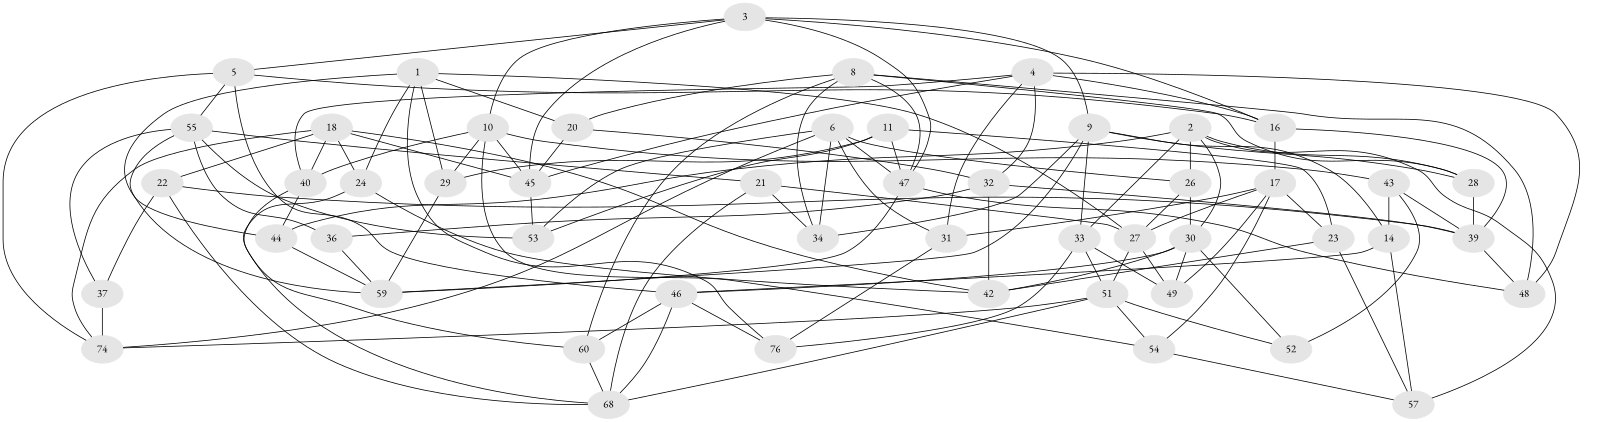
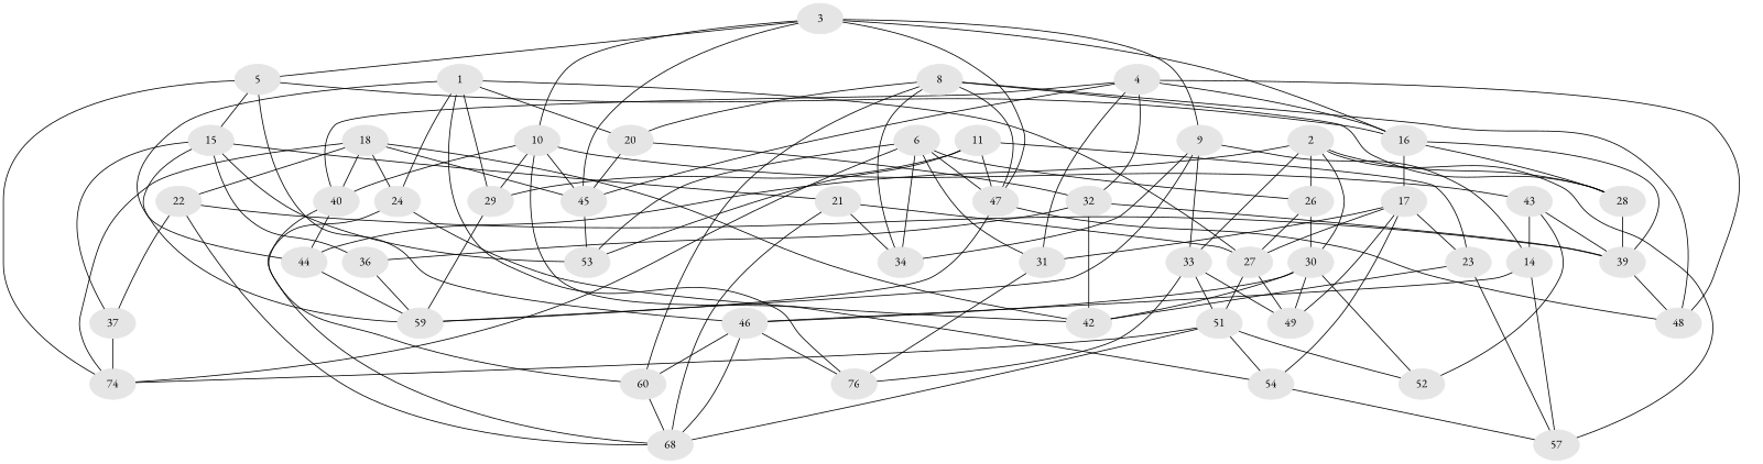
  graph {
    fontname="EB Garamond"
    node [color=gray90 fontname="EB Garamond" style=filled]
    edge [fontname="EB Garamond"]
    1 [super="+65"]
    20
    24
    27 [super="+63"]
    29
    44
    76
    45 [super="+69"]
    32 [super="+62"]
    42 [super="+43"]
    68 [super="+75"]
    49
    51 [super="+56"]
    59 [super="+64"]
    2 [super="+66"]
    26
    28
    30 [super="+70"]
    33 [super="+35"]
    57
    39 [super="+55"]
    46 [super="+72"]
    52 [super="+58"]
    3 [super="+79"]
    5 [super="+12"]
    9 [super="+38"]
    10 [super="+61"]
    16 [super="+73"]
    47 [super="+77"]
-   15 [super="+25" label=55]
+   15 [super="+25"]
    74 [super="+80"]
    34
    14
    40 [super="+50"]
    n35 [label=43]
    54
    17 [super="+67"]
    53
    48
    4 [super="+41"]
    31
    36
    60
    21
    37
    6 [super="+7"]
    8 [super="+78"]
    11
    23
    18 [super="+19"]
    22
    1 -- 20
    1 -- 24
    1 -- 27
    1 -- 29
    1 -- 44
    1 -- 76
    20 -- 45
    20 -- 32
    24 -- 42
    24 -- 68
    27 -- 49
    27 -- 51
    29 -- 59
    44 -- 59
    45 -- 53
    32 -- 42 [weight=2]
    32 -- 39
    32 -- 36
    51 -- 68
    51 -- 52
    51 -- 74
    51 -- 54
    2 -- 44
    2 -- 26
    2 -- 28
    2 -- 30
    2 -- 33
    2 -- 57
    26 -- 27
    26 -- 30
    28 -- 39
    30 -- 42
    30 -- 49
    30 -- 46
    30 -- 52
    33 -- 76
    33 -- 49
    33 -- 51
    39 -- 48
    46 -- 76
    46 -- 68
    46 -- 60
    3 -- 45
    3 -- 5
    3 -- 9
    3 -- 10
    3 -- 16
    3 -- 47
    5 -- 46
    5 -- 16
    5 -- 15
    5 -- 74
    9 -- 59
-   9 -- 28
+   16 -- 28
    9 -- 33
    9 -- 34
    9 -- 14
    10 -- 29
    10 -- 45
    10 -- 40
    10 -- n35
    10 -- 54
    16 -- 39
    16 -- 17
    47 -- 59
    47 -- 48
    15 -- 59
    15 -- 53
    15 -- 36
    15 -- 21
    15 -- 37
    14 -- 57
    14 -- 46
    40 -- 44
    40 -- 60
    n35 -- 39
    n35 -- 52
    n35 -- 14
    54 -- 57
    17 -- 27
    17 -- 49
    17 -- 54
    17 -- 31
    17 -- 23
    4 -- 45
    4 -- 32
    4 -- 16
    4 -- 40
    4 -- 48
    4 -- 31
    31 -- 76
    36 -- 59
    60 -- 68
    21 -- 27
    21 -- 68
    21 -- 34
    37 -- 74 [weight=2]
    6 -- 26
    6 -- 47
    6 -- 74
    6 -- 34
    6 -- 53
    6 -- 31
    8 -- 20
    8 -- 28
    8 -- 47
    8 -- 34
    8 -- 48
    8 -- 60
    11 -- 29
    11 -- 47
    11 -- 53
    11 -- 23
    23 -- 42
    23 -- 57
    18 -- 24
    18 -- 45
    18 -- 42
    18 -- 74
    18 -- 40
    18 -- 22
    22 -- 68
    22 -- 39
    22 -- 37
  }
